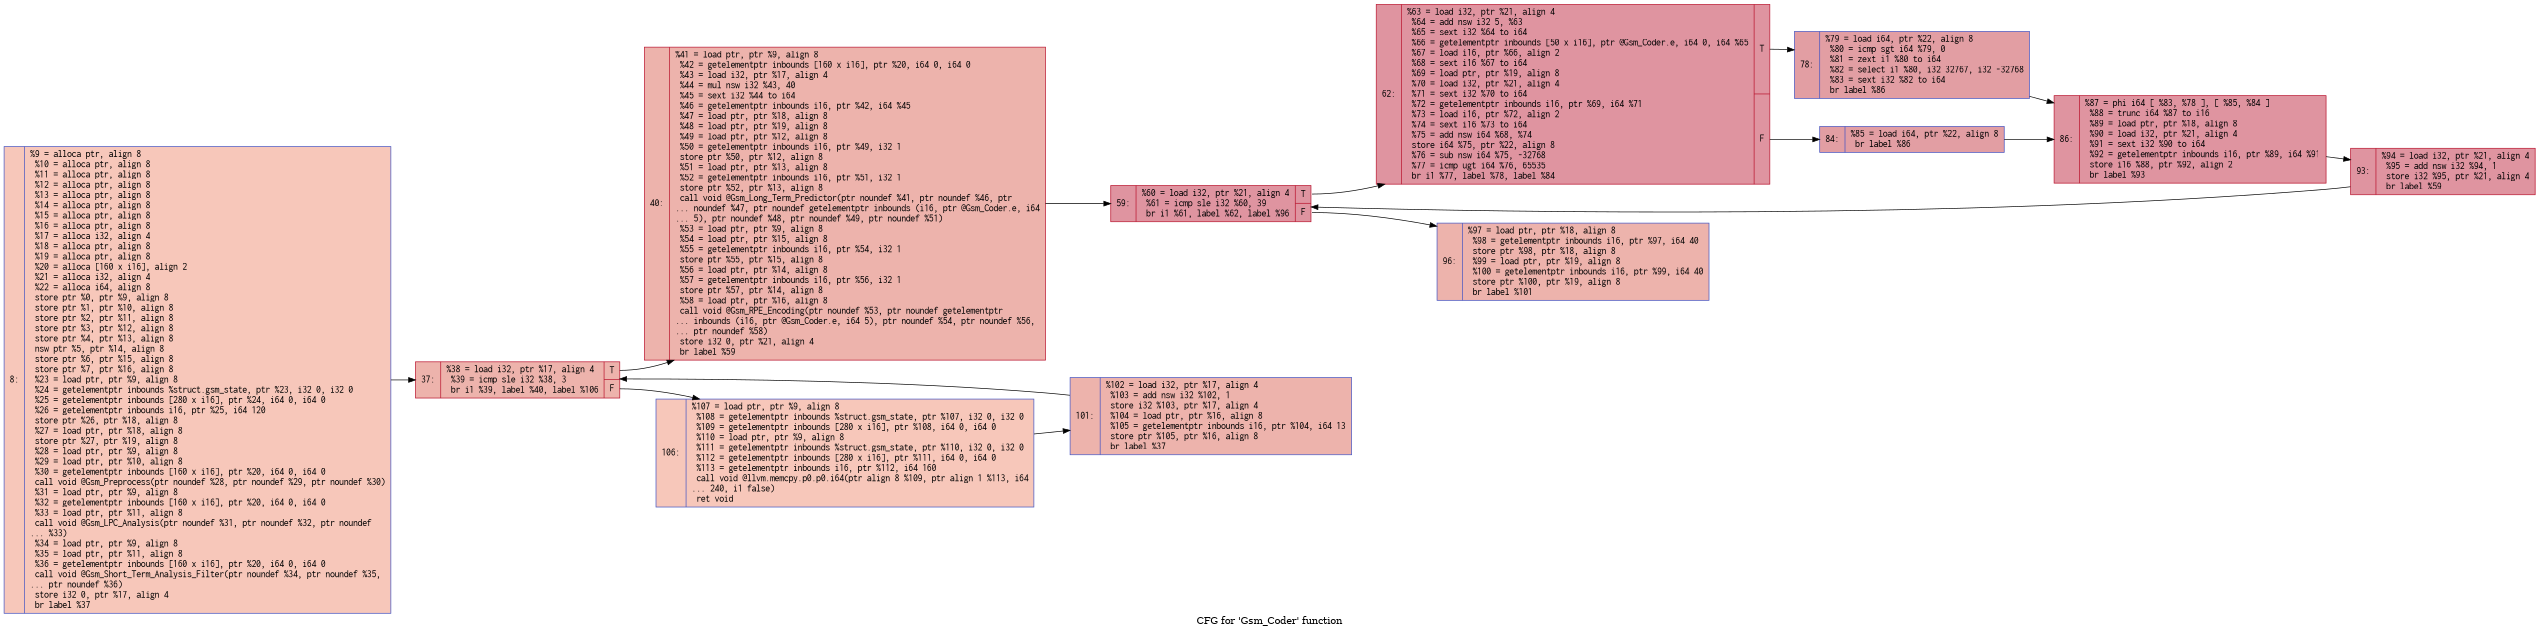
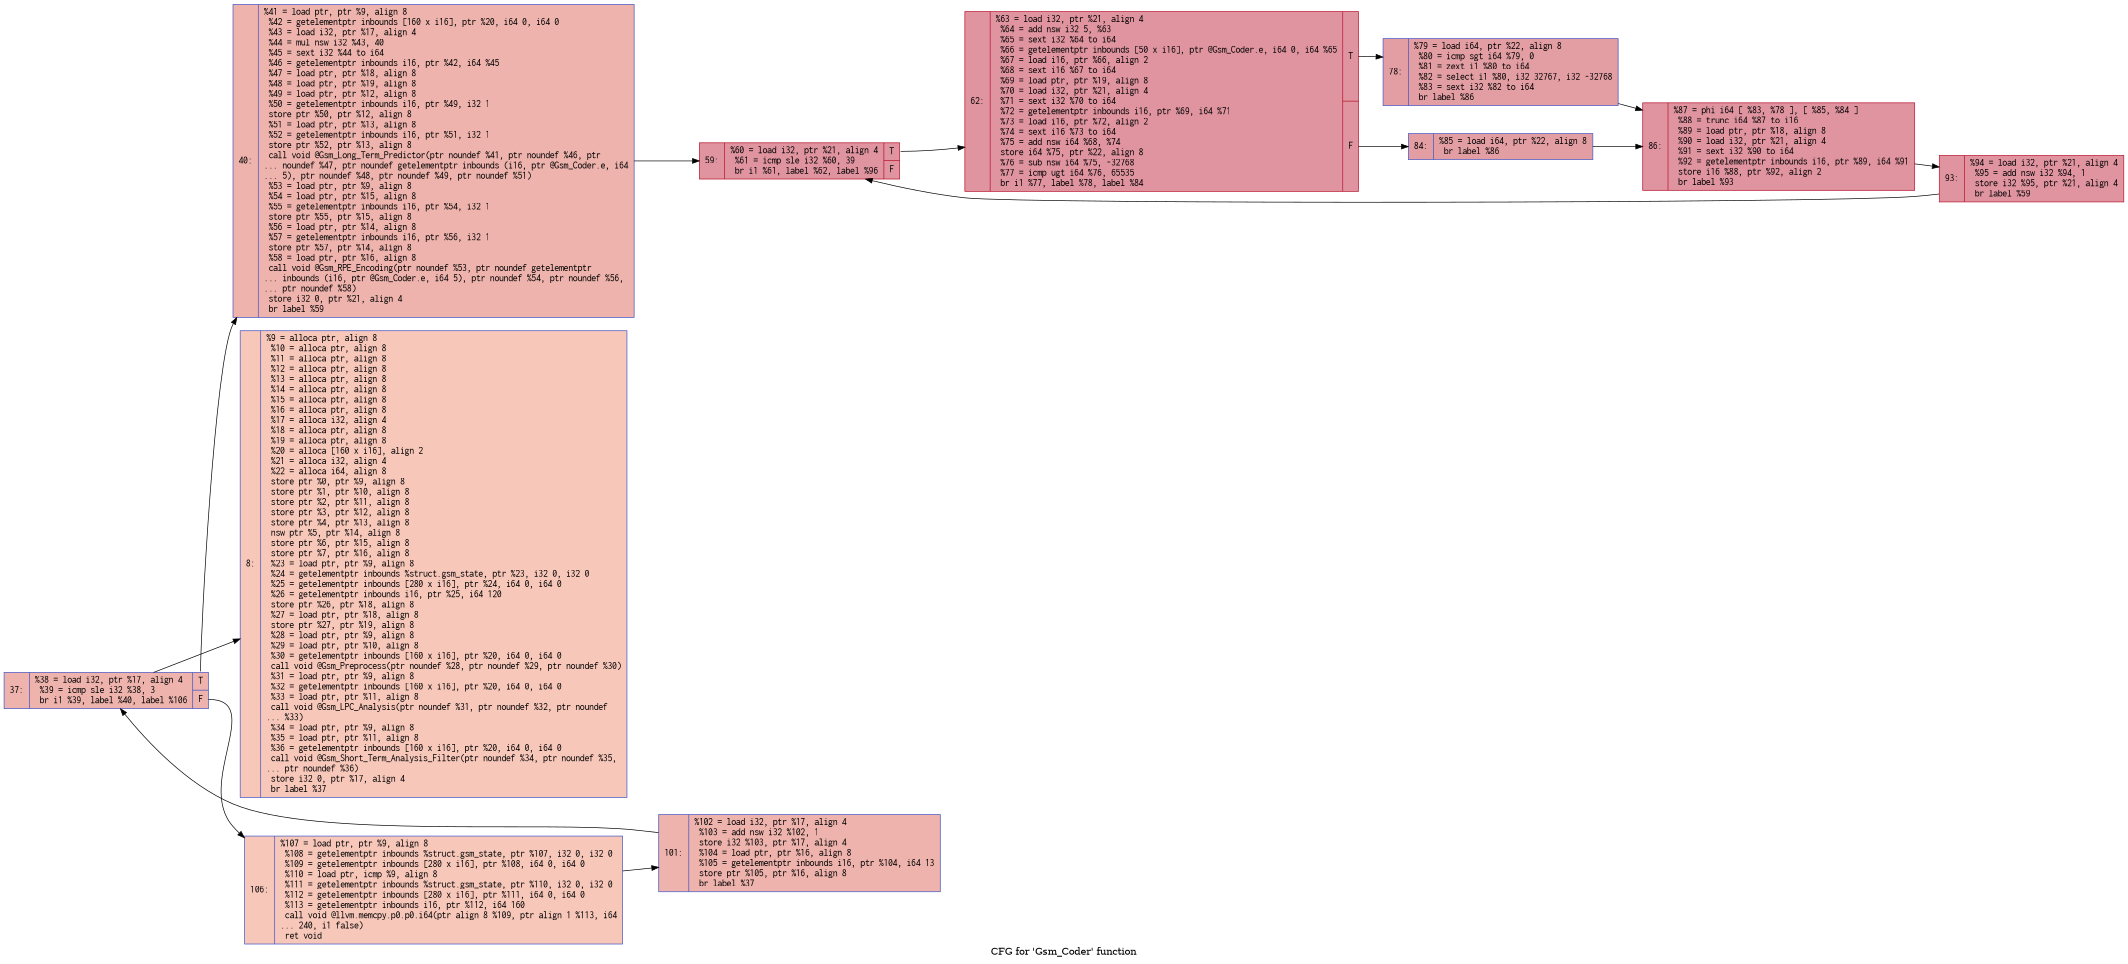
  digraph {
    label="CFG for 'Gsm_Coder' function"
    rankdir=LR
    node [color="#3d50c3ff" fillcolor="#d6524470" fontname=Courier shape=record style=filled]
    n1 [fillcolor="#ec7f6370" label="{8:\l|  %9 = alloca ptr, align 8\l  %10 = alloca ptr, align 8\l  %11 = alloca ptr, align 8\l  %12 = alloca ptr, align 8\l  %13 = alloca ptr, align 8\l  %14 = alloca ptr, align 8\l  %15 = alloca ptr, align 8\l  %16 = alloca ptr, align 8\l  %17 = alloca i32, align 4\l  %18 = alloca ptr, align 8\l  %19 = alloca ptr, align 8\l  %20 = alloca [160 x i16], align 2\l  %21 = alloca i32, align 4\l  %22 = alloca i64, align 8\l  store ptr %0, ptr %9, align 8\l  store ptr %1, ptr %10, align 8\l  store ptr %2, ptr %11, align 8\l  store ptr %3, ptr %12, align 8\l  store ptr %4, ptr %13, align 8\l  nsw ptr %5, ptr %14, align 8\l  store ptr %6, ptr %15, align 8\l  store ptr %7, ptr %16, align 8\l  %23 = load ptr, ptr %9, align 8\l  %24 = getelementptr inbounds %struct.gsm_state, ptr %23, i32 0, i32 0\l  %25 = getelementptr inbounds [280 x i16], ptr %24, i64 0, i64 0\l  %26 = getelementptr inbounds i16, ptr %25, i64 120\l  store ptr %26, ptr %18, align 8\l  %27 = load ptr, ptr %18, align 8\l  store ptr %27, ptr %19, align 8\l  %28 = load ptr, ptr %9, align 8\l  %29 = load ptr, ptr %10, align 8\l  %30 = getelementptr inbounds [160 x i16], ptr %20, i64 0, i64 0\l  call void @Gsm_Preprocess(ptr noundef %28, ptr noundef %29, ptr noundef %30)\l  %31 = load ptr, ptr %9, align 8\l  %32 = getelementptr inbounds [160 x i16], ptr %20, i64 0, i64 0\l  %33 = load ptr, ptr %11, align 8\l  call void @Gsm_LPC_Analysis(ptr noundef %31, ptr noundef %32, ptr noundef\l... %33)\l  %34 = load ptr, ptr %9, align 8\l  %35 = load ptr, ptr %11, align 8\l  %36 = getelementptr inbounds [160 x i16], ptr %20, i64 0, i64 0\l  call void @Gsm_Short_Term_Analysis_Filter(ptr noundef %34, ptr noundef %35,\l... ptr noundef %36)\l  store i32 0, ptr %17, align 4\l  br label %37\l}"]
-   n2 [color="#b70d28ff" label="{37:\l|  %38 = load i32, ptr %17, align 4\l  %39 = icmp sle i32 %38, 3\l  br i1 %39, label %40, label %106\l|{<s0>T|<s1>F}}"]
-   n3 [color="#b70d28ff" label="{40:\l|  %41 = load ptr, ptr %9, align 8\l  %42 = getelementptr inbounds [160 x i16], ptr %20, i64 0, i64 0\l  %43 = load i32, ptr %17, align 4\l  %44 = mul nsw i32 %43, 40\l  %45 = sext i32 %44 to i64\l  %46 = getelementptr inbounds i16, ptr %42, i64 %45\l  %47 = load ptr, ptr %18, align 8\l  %48 = load ptr, ptr %19, align 8\l  %49 = load ptr, ptr %12, align 8\l  %50 = getelementptr inbounds i16, ptr %49, i32 1\l  store ptr %50, ptr %12, align 8\l  %51 = load ptr, ptr %13, align 8\l  %52 = getelementptr inbounds i16, ptr %51, i32 1\l  store ptr %52, ptr %13, align 8\l  call void @Gsm_Long_Term_Predictor(ptr noundef %41, ptr noundef %46, ptr\l... noundef %47, ptr noundef getelementptr inbounds (i16, ptr @Gsm_Coder.e, i64\l... 5), ptr noundef %48, ptr noundef %49, ptr noundef %51)\l  %53 = load ptr, ptr %9, align 8\l  %54 = load ptr, ptr %15, align 8\l  %55 = getelementptr inbounds i16, ptr %54, i32 1\l  store ptr %55, ptr %15, align 8\l  %56 = load ptr, ptr %14, align 8\l  %57 = getelementptr inbounds i16, ptr %56, i32 1\l  store ptr %57, ptr %14, align 8\l  %58 = load ptr, ptr %16, align 8\l  call void @Gsm_RPE_Encoding(ptr noundef %53, ptr noundef getelementptr\l... inbounds (i16, ptr @Gsm_Coder.e, i64 5), ptr noundef %54, ptr noundef %56,\l... ptr noundef %58)\l  store i32 0, ptr %21, align 4\l  br label %59\l}"]
-   n4 [fillcolor="#ec7f6370" label="{106:\l|  %107 = load ptr, ptr %9, align 8\l  %108 = getelementptr inbounds %struct.gsm_state, ptr %107, i32 0, i32 0\l  %109 = getelementptr inbounds [280 x i16], ptr %108, i64 0, i64 0\l  %110 = load ptr, ptr %9, align 8\l  %111 = getelementptr inbounds %struct.gsm_state, ptr %110, i32 0, i32 0\l  %112 = getelementptr inbounds [280 x i16], ptr %111, i64 0, i64 0\l  %113 = getelementptr inbounds i16, ptr %112, i64 160\l  call void @llvm.memcpy.p0.p0.i64(ptr align 8 %109, ptr align 1 %113, i64\l... 240, i1 false)\l  ret void\l}"]
+   n2 [label="{37:\l|  %38 = load i32, ptr %17, align 4\l  %39 = icmp sle i32 %38, 3\l  br i1 %39, label %40, label %106\l|{<s0>T|<s1>F}}"]
+   n3 [label="{40:\l|  %41 = load ptr, ptr %9, align 8\l  %42 = getelementptr inbounds [160 x i16], ptr %20, i64 0, i64 0\l  %43 = load i32, ptr %17, align 4\l  %44 = mul nsw i32 %43, 40\l  %45 = sext i32 %44 to i64\l  %46 = getelementptr inbounds i16, ptr %42, i64 %45\l  %47 = load ptr, ptr %18, align 8\l  %48 = load ptr, ptr %19, align 8\l  %49 = load ptr, ptr %12, align 8\l  %50 = getelementptr inbounds i16, ptr %49, i32 1\l  store ptr %50, ptr %12, align 8\l  %51 = load ptr, ptr %13, align 8\l  %52 = getelementptr inbounds i16, ptr %51, i32 1\l  store ptr %52, ptr %13, align 8\l  call void @Gsm_Long_Term_Predictor(ptr noundef %41, ptr noundef %46, ptr\l... noundef %47, ptr noundef getelementptr inbounds (i16, ptr @Gsm_Coder.e, i64\l... 5), ptr noundef %48, ptr noundef %49, ptr noundef %51)\l  %53 = load ptr, ptr %9, align 8\l  %54 = load ptr, ptr %15, align 8\l  %55 = getelementptr inbounds i16, ptr %54, i32 1\l  store ptr %55, ptr %15, align 8\l  %56 = load ptr, ptr %14, align 8\l  %57 = getelementptr inbounds i16, ptr %56, i32 1\l  store ptr %57, ptr %14, align 8\l  %58 = load ptr, ptr %16, align 8\l  call void @Gsm_RPE_Encoding(ptr noundef %53, ptr noundef getelementptr\l... inbounds (i16, ptr @Gsm_Coder.e, i64 5), ptr noundef %54, ptr noundef %56,\l... ptr noundef %58)\l  store i32 0, ptr %21, align 4\l  br label %59\l}"]
+   n4 [fillcolor="#ec7f6370" label="{106:\l|  %107 = load ptr, ptr %9, align 8\l  %108 = getelementptr inbounds %struct.gsm_state, ptr %107, i32 0, i32 0\l  %109 = getelementptr inbounds [280 x i16], ptr %108, i64 0, i64 0\l  %110 = load ptr, icmp %9, align 8\l  %111 = getelementptr inbounds %struct.gsm_state, ptr %110, i32 0, i32 0\l  %112 = getelementptr inbounds [280 x i16], ptr %111, i64 0, i64 0\l  %113 = getelementptr inbounds i16, ptr %112, i64 160\l  call void @llvm.memcpy.p0.p0.i64(ptr align 8 %109, ptr align 1 %113, i64\l... 240, i1 false)\l  ret void\l}"]
    n5 [color="#b70d28ff" fillcolor="#b70d2870" label="{59:\l|  %60 = load i32, ptr %21, align 4\l  %61 = icmp sle i32 %60, 39\l  br i1 %61, label %62, label %96\l|{<s0>T|<s1>F}}"]
    n6 [label="{101:\l|  %102 = load i32, ptr %17, align 4\l  %103 = add nsw i32 %102, 1\l  store i32 %103, ptr %17, align 4\l  %104 = load ptr, ptr %16, align 8\l  %105 = getelementptr inbounds i16, ptr %104, i64 13\l  store ptr %105, ptr %16, align 8\l  br label %37\l}"]
    n7 [color="#b70d28ff" fillcolor="#b70d2870" label="{62:\l|  %63 = load i32, ptr %21, align 4\l  %64 = add nsw i32 5, %63\l  %65 = sext i32 %64 to i64\l  %66 = getelementptr inbounds [50 x i16], ptr @Gsm_Coder.e, i64 0, i64 %65\l  %67 = load i16, ptr %66, align 2\l  %68 = sext i16 %67 to i64\l  %69 = load ptr, ptr %19, align 8\l  %70 = load i32, ptr %21, align 4\l  %71 = sext i32 %70 to i64\l  %72 = getelementptr inbounds i16, ptr %69, i64 %71\l  %73 = load i16, ptr %72, align 2\l  %74 = sext i16 %73 to i64\l  %75 = add nsw i64 %68, %74\l  store i64 %75, ptr %22, align 8\l  %76 = sub nsw i64 %75, -32768\l  %77 = icmp ugt i64 %76, 65535\l  br i1 %77, label %78, label %84\l|{<s0>T|<s1>F}}"]
-   n8 [label="{96:\l|  %97 = load ptr, ptr %18, align 8\l  %98 = getelementptr inbounds i16, ptr %97, i64 40\l  store ptr %98, ptr %18, align 8\l  %99 = load ptr, ptr %19, align 8\l  %100 = getelementptr inbounds i16, ptr %99, i64 40\l  store ptr %100, ptr %19, align 8\l  br label %101\l}"]
    n9 [fillcolor="#be242e70" label="{78:\l|  %79 = load i64, ptr %22, align 8\l  %80 = icmp sgt i64 %79, 0\l  %81 = zext i1 %80 to i64\l  %82 = select i1 %80, i32 32767, i32 -32768\l  %83 = sext i32 %82 to i64\l  br label %86\l}"]
    n10 [fillcolor="#be242e70" label="{84:\l|  %85 = load i64, ptr %22, align 8\l  br label %86\l}"]
    n11 [color="#b70d28ff" fillcolor="#b70d2870" label="{86:\l|  %87 = phi i64 [ %83, %78 ], [ %85, %84 ]\l  %88 = trunc i64 %87 to i16\l  %89 = load ptr, ptr %18, align 8\l  %90 = load i32, ptr %21, align 4\l  %91 = sext i32 %90 to i64\l  %92 = getelementptr inbounds i16, ptr %89, i64 %91\l  store i16 %88, ptr %92, align 2\l  br label %93\l}"]
    n12 [color="#b70d28ff" fillcolor="#b70d2870" label="{93:\l|  %94 = load i32, ptr %21, align 4\l  %95 = add nsw i32 %94, 1\l  store i32 %95, ptr %21, align 4\l  br label %59\l}"]
-   n1 -> n2
+   n2 -> n1
    n2 -> n3 [tailport=s0]
    n2 -> n4 [tailport=s1]
    n3 -> n5
    n4 -> n6
    n5 -> n7 [tailport=s0]
-   n5 -> n8 [tailport=s1]
    n6 -> n2
    n7 -> n9 [tailport=s0]
    n7 -> n10 [tailport=s1]
    n9 -> n11
    n10 -> n11
    n11 -> n12
    n12 -> n5
  }
